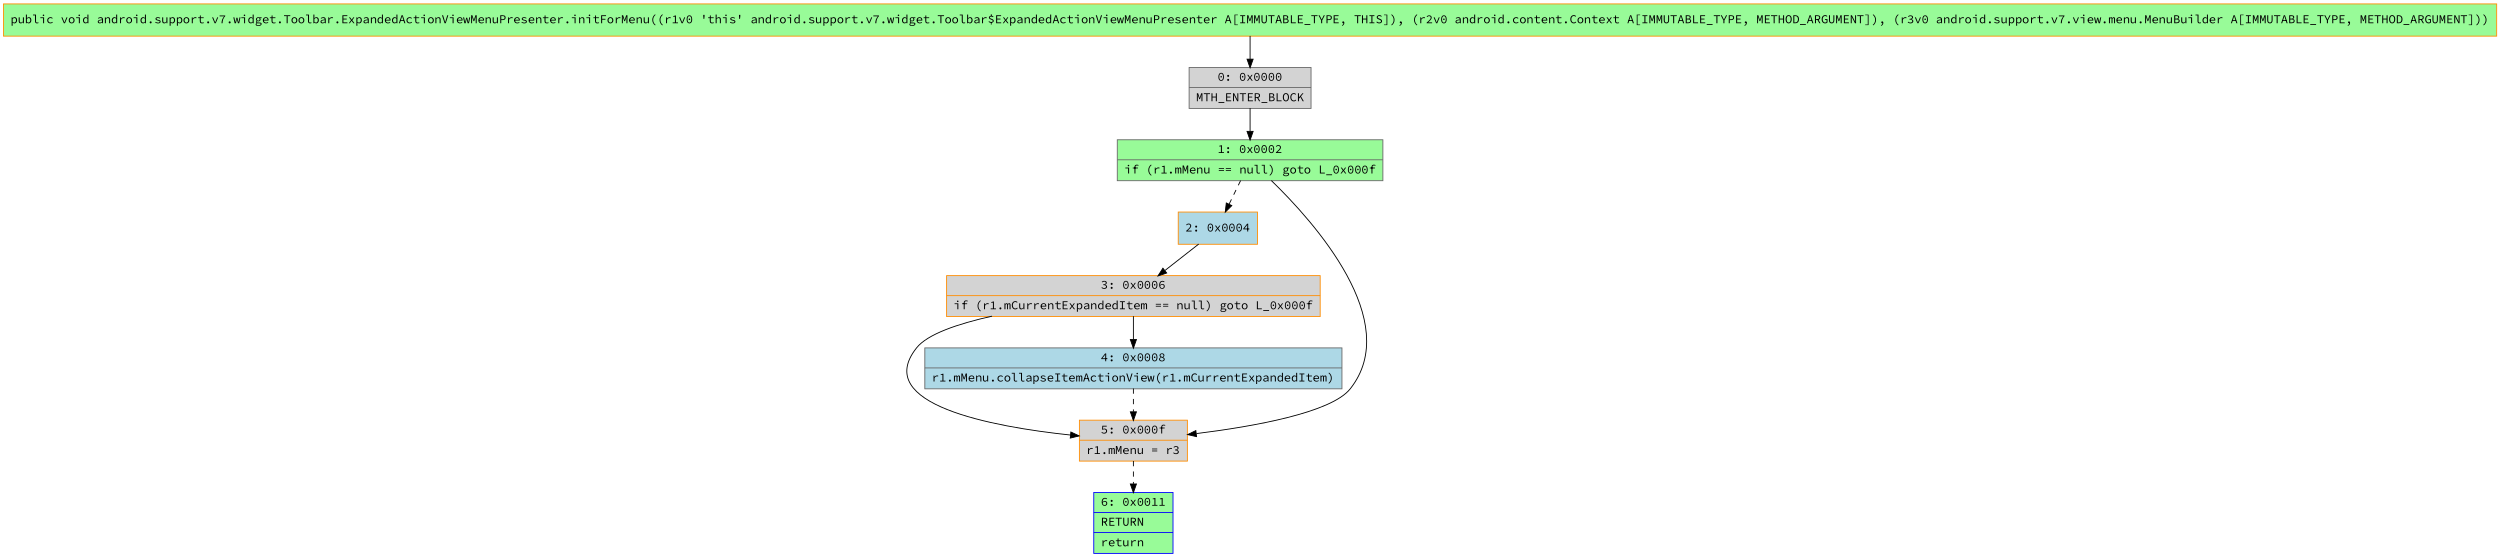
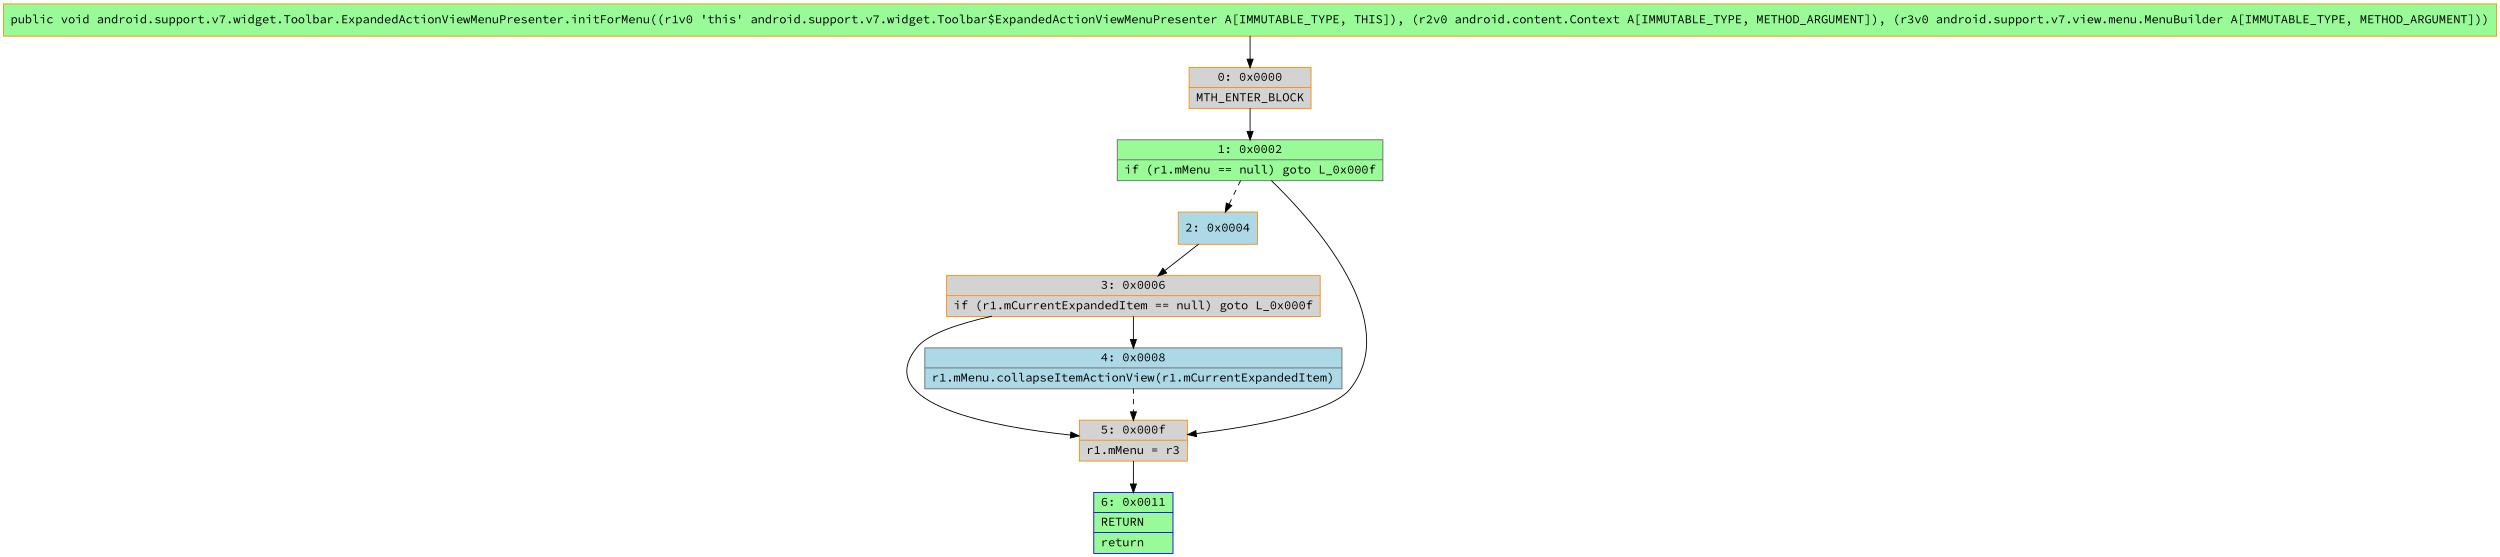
  digraph {
    fontname="Source Code Pro"
    node [color=darkorange fillcolor=lightgrey fontname="Source Code Pro" shape=record style=filled]
    edge [fontname="Source Code Pro"]
-   n1 [color=gray40 label="{0\:\ 0x0000|MTH_ENTER_BLOCK\l}"]
+   n1 [label="{0\:\ 0x0000|MTH_ENTER_BLOCK\l}"]
    n2 [color=gray40 fillcolor=palegreen label="{1\:\ 0x0002|if (r1.mMenu == null) goto L_0x000f\l}"]
    n3 [fillcolor=lightblue label="{2\:\ 0x0004}"]
    n4 [label="{5\:\ 0x000f|r1.mMenu = r3\l}"]
    n5 [label="{3\:\ 0x0006|if (r1.mCurrentExpandedItem == null) goto L_0x000f\l}"]
    n6 [color=blue fillcolor=palegreen label="{6\:\ 0x0011|RETURN\l|return\l}"]
    n7 [color=gray40 fillcolor=lightblue label="{4\:\ 0x0008|r1.mMenu.collapseItemActionView(r1.mCurrentExpandedItem)\l}"]
    n8 [fillcolor=palegreen label="{public void android.support.v7.widget.Toolbar.ExpandedActionViewMenuPresenter.initForMenu((r1v0 'this' android.support.v7.widget.Toolbar$ExpandedActionViewMenuPresenter A[IMMUTABLE_TYPE, THIS]), (r2v0 android.content.Context A[IMMUTABLE_TYPE, METHOD_ARGUMENT]), (r3v0 android.support.v7.view.menu.MenuBuilder A[IMMUTABLE_TYPE, METHOD_ARGUMENT])) }"]
    n1 -> n2
    n2 -> n3 [style=dashed]
    n2 -> n4
    n3 -> n5
-   n4 -> n6 [style=dashed]
+   n4 -> n6
    n5 -> n4
    n5 -> n7 [style=solid]
    n7 -> n4 [style=dashed]
    n8 -> n1
  }
